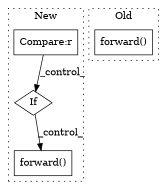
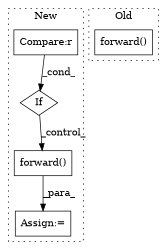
  digraph {
    node [a=75 l=3 shape=box]
    n1 [a=96 label=If s=5244 shape=diamond]
    n2 [a=40 l=22 label="Compare:r" s=5247]
+   n3 [a=68 label="Assign:=" s=5289]
    n4 [l="19,1" label="forward()" s="5292,5317"]
    n5 [l="24,1" label="forward()" s="4373,4403"]
    subgraph cluster_1 {
      label=New
      style=dotted
      n1
      n2
+     n3
      n4
    }
    subgraph cluster_2 {
      label=Old
      style=dotted
      n5
    }
    n1 -> n4 [label=_control_]
-   n2 -> n1 [label=_control_]
+   n2 -> n1 [label=_cond_]
+   n4 -> n3 [label=_para_]
  }
